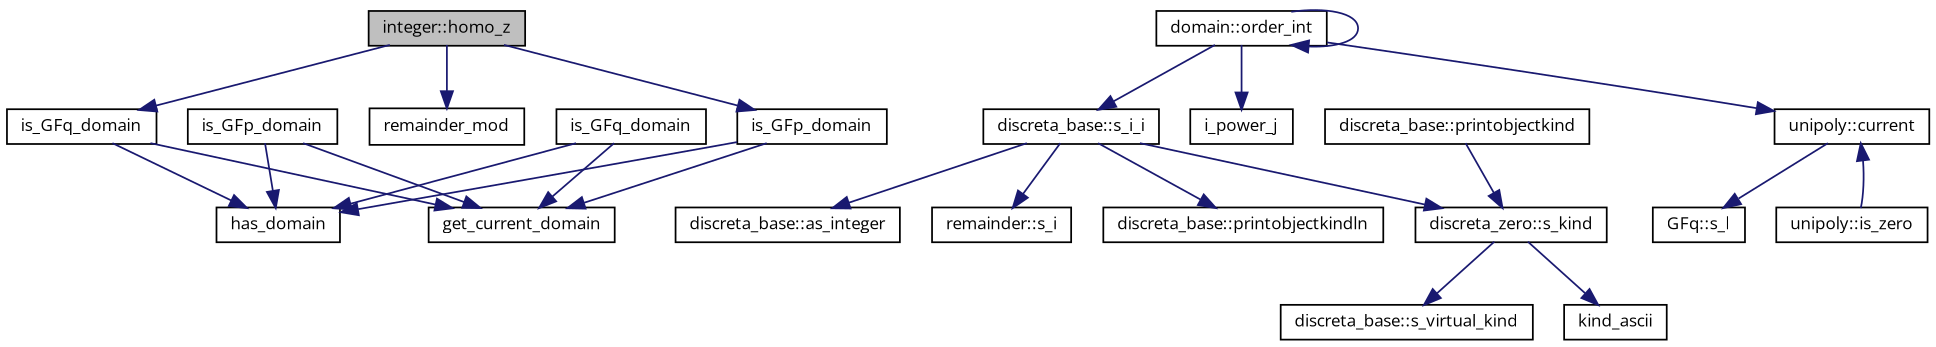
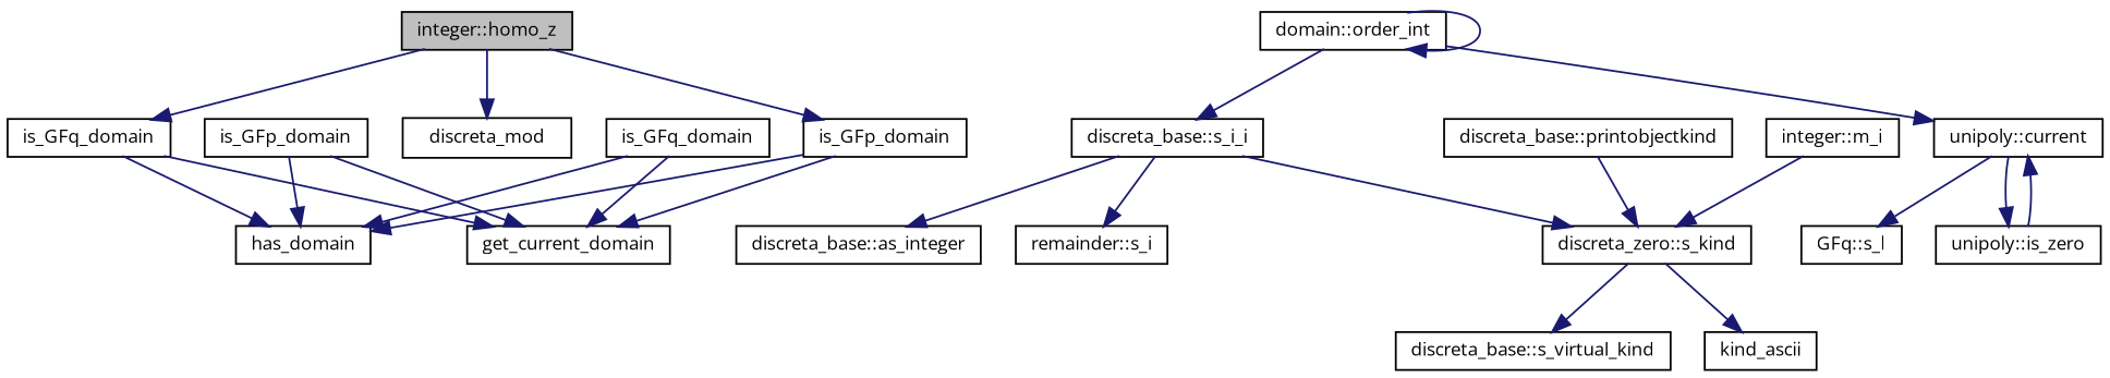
  digraph {
    fontname="Open Sans"
    rankdir=TB
    node [color=black fillcolor=white fontname="Open Sans" fontsize=10 shape=record style=filled]
    edge [color=midnightblue fontname="Open Sans" fontsize=10 labelfontname=Helvetica labelfontsize=10 style=solid]
    n1 [fillcolor=grey75 fontcolor=black height=0.2 label="integer::homo_z" width=0.4]
    n2 [height=0.2 label=is_GFp_domain width=0.4]
-   n3 [height=0.2 label=remainder_mod width=0.4]
+   n3 [height=0.2 label=discreta_mod width=0.4]
    n4 [height=0.2 label=is_GFq_domain width=0.4]
    n5 [height=0.2 label=has_domain width=0.4]
    n6 [height=0.2 label=get_current_domain width=0.4]
+   n7 [height=0.2 label="integer::m_i" width=0.4]
    n8 [height=0.2 label="discreta_zero::s_kind" width=0.4]
    n9 [height=0.2 label="domain::order_int" width=0.4]
    n10 [height=0.2 label="discreta_base::s_i_i" width=0.4]
    n11 [height=0.2 label="unipoly::current" width=0.4]
-   n12 [height=0.2 label=i_power_j width=0.4]
    n13 [height=0.2 label="discreta_base::s_virtual_kind" width=0.4]
    n14 [height=0.2 label=kind_ascii width=0.4]
-   n15 [height=0.2 label="discreta_base::printobjectkindln" width=0.4]
    n16 [height=0.2 label="discreta_base::as_integer" width=0.4]
    n17 [height=0.2 label="remainder::s_i" width=0.4]
    n18 [height=0.2 label="GFq::s_l" width=0.4]
    n19 [height=0.2 label="unipoly::is_zero" width=0.4]
    n20 [height=0.2 label="discreta_base::printobjectkind" width=0.4]
    n21 [height=0.2 label=is_GFp_domain width=0.4]
    n22 [height=0.2 label=is_GFq_domain width=0.4]
    n1 -> n2
    n1 -> n3
    n1 -> n4
    n2 -> n5
    n2 -> n6
    n4 -> n5
    n4 -> n6
+   n7 -> n8
    n8 -> n13
    n8 -> n14
    n9 -> n9
    n9 -> n10
    n9 -> n11
-   n9 -> n12
    n10 -> n8
-   n10 -> n15
    n10 -> n16
    n10 -> n17
    n11 -> n18
+   n11 -> n19
    n19 -> n11
    n20 -> n8
    n21 -> n5
    n21 -> n6
    n22 -> n5
    n22 -> n6
  }
